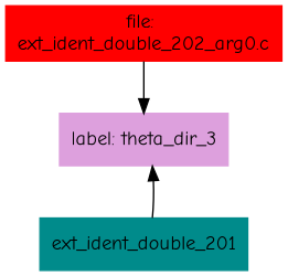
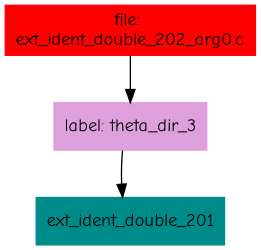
  digraph {
    fontname="Comic Neue"
    node [shape=box style=filled fontname="Comic Neue"]
    edge [fontname="Comic Neue"]
    n1 [color=red label="file: \next_ident_double_202_arg0.c"]
    n2 [color=plum label="label: theta_dir_3"]
    n3 [color=cyan4 label=ext_ident_double_201]
    n1 -> n2
-   n3 -> n2
+   n2 -> n3
  }
